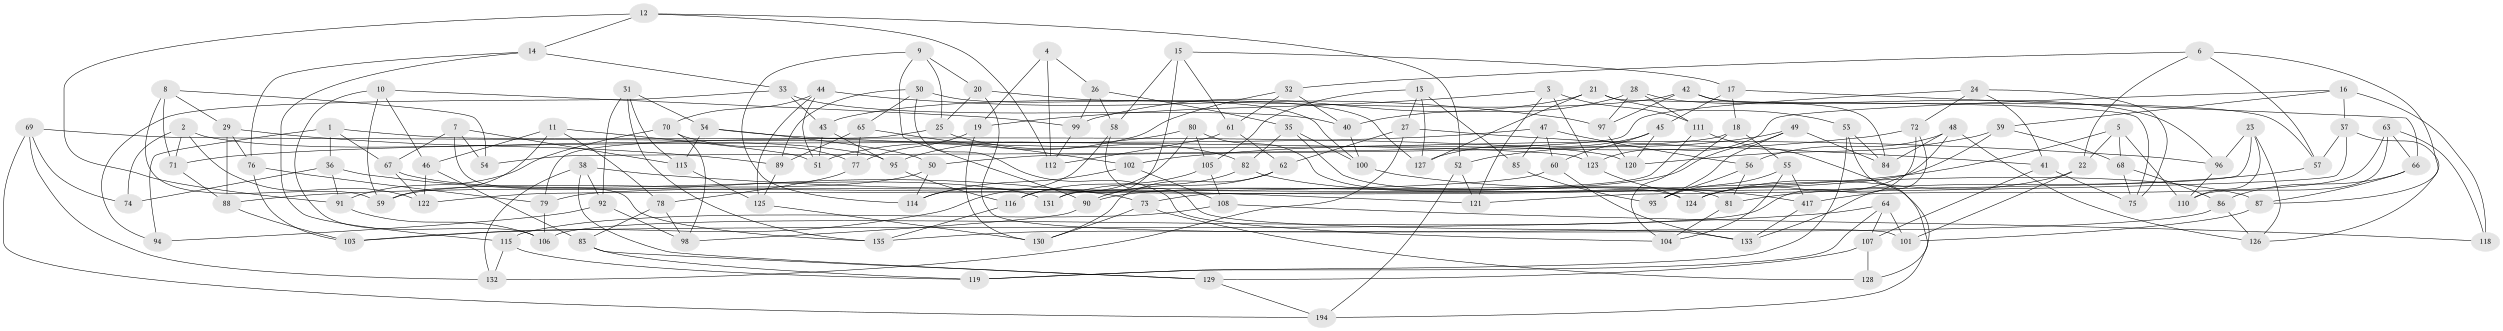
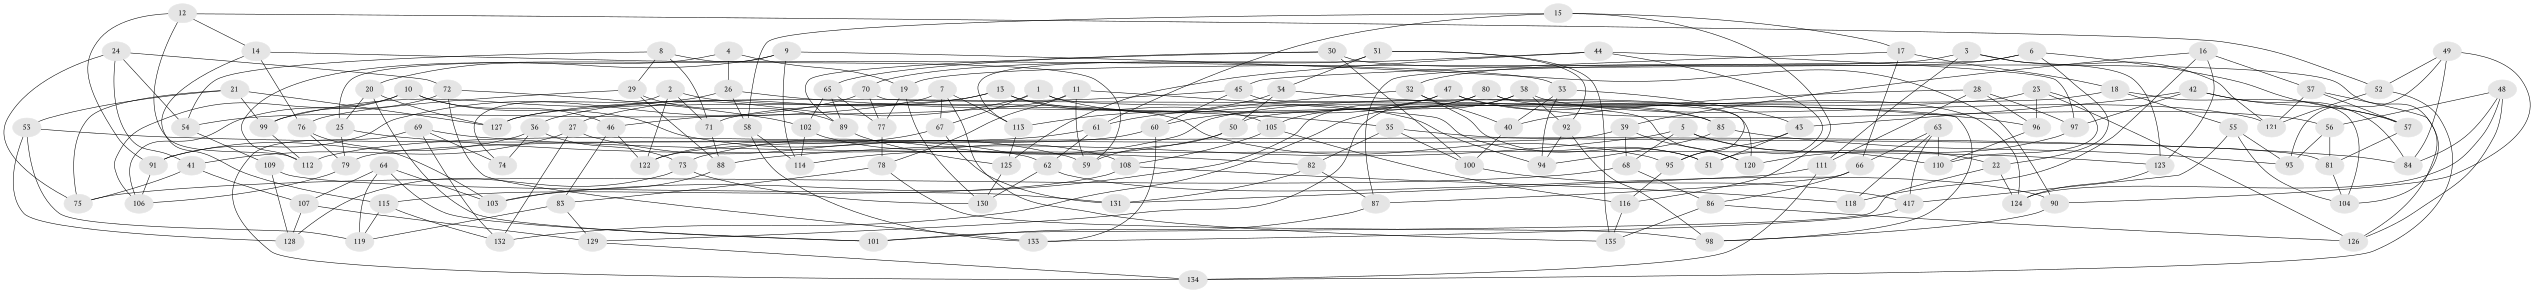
  graph {
    fontname="PT Serif"
    node [color=gray90 fontname="PT Serif" style=filled]
    edge [fontname="PT Serif"]
    1
    36
    67
    94
    120
    74
    91
    73
    122
    131
    2
    71
    95
    88
    116
    3
    19
    111
    121
    123
    77
    130
-   134 [label=194]
+   134
    124
    4
    26
    112
    99
    58
    35
    5
    22
    68
    110
    101
    75
    86
    103
    6
    32
    57
    87
    51
    61
    40
    81
    7
    54
    113
    135
+   109
    125
    8
    29
    59
    76
    89
    9
    20
    25
    90
    114
    127
    79
    82
    98
    10
    46
    106
    83
    11
    78
    12
    14
    52
    33
    115
    13
    27
    85
    105
    41
    62
    132
    93
    108
    43
    119
    15
    17
    18
    45
    66
    133
    16
    118
    37
    39
    126
    50
    55
    104
    60
    n104 [label=417]
    21
    53
    84
    128
    23
    96
    24
    72
    107
    102
    100
    28
    97
    30
    65
    31
    34
    92
    38
    129
    42
    44
    70
    47
    56
    48
    49
    63
    64
    69
    80
    1 -- 36
    1 -- 67
    1 -- 94
    1 -- 120
    36 -- 74
    36 -- 91
    36 -- 73
    67 -- 122
    67 -- 131
    91 -- 106
    73 -- 130
    73 -- 128
    2 -- 74
    2 -- 122
    2 -- 71
    2 -- 95
    71 -- 88
    95 -- 116
    88 -- 103
    116 -- 135
    3 -- 19
    3 -- 111
    3 -- 121
    3 -- 123
    19 -- 77
    19 -- 130
    111 -- 131
    111 -- 134
    123 -- 124
    77 -- 78
    4 -- 19
    4 -- 26
    4 -- 112
    26 -- 99
    26 -- 58
    26 -- 35
    99 -- 112
    58 -- 114
    58 -- 133
    35 -- 81
    35 -- 82
    35 -- 100
    5 -- 88
    5 -- 22
    5 -- 68
    5 -- 110
    22 -- 124
    22 -- 101
    68 -- 75
    68 -- 86
    86 -- 135
    86 -- 126
    6 -- 22
    6 -- 32
    6 -- 57
    6 -- 87
    32 -- 51
    32 -- 61
    32 -- 40
    57 -- 81
    87 -- 101
    61 -- 112
    61 -- 62
    40 -- 100
    81 -- 104
    7 -- 67
    7 -- 54
    7 -- 113
    7 -- 135
+   54 -- 109
    113 -- 125
+   109 -- 131
+   109 -- 128
    125 -- 130
    8 -- 71
    8 -- 54
    8 -- 29
    8 -- 59
    29 -- 88
    29 -- 76
    29 -- 89
    76 -- 103
    76 -- 79
    89 -- 125
    9 -- 20
    9 -- 25
    9 -- 90
    9 -- 114
    20 -- 101
    20 -- 25
    20 -- 127
    25 -- 79
    25 -- 82
    90 -- 98
    79 -- 106
    82 -- 131
    82 -- 87
    10 -- 99
    10 -- 59
    10 -- 46
    10 -- 106
    46 -- 122
    46 -- 83
    83 -- 119
    83 -- 129
    11 -- 51
    11 -- 59
    11 -- 46
    11 -- 78
    78 -- 98
    78 -- 83
    12 -- 91
    12 -- 112
    12 -- 14
    12 -- 52
    14 -- 76
    14 -- 33
    14 -- 115
    52 -- 121
    52 -- 134
    33 -- 94
    33 -- 40
    33 -- 43
    115 -- 132
    115 -- 119
    13 -- 127
    13 -- 27
    13 -- 85
    13 -- 105
    27 -- 41
    27 -- 62
    27 -- 132
+   85 -- 94
    85 -- 93
    105 -- 116
    105 -- 108
    41 -- 75
    41 -- 107
    62 -- 130
    62 -- 90
    108 -- 115
    108 -- 118
    43 -- 95
    43 -- 51
    15 -- 116
    15 -- 58
    15 -- 61
    15 -- 17
    17 -- 18
    17 -- 45
    17 -- 66
    18 -- 50
    18 -- 55
    18 -- 104
    45 -- 120
    45 -- 127
    45 -- 60
    66 -- 86
    66 -- 87
    16 -- 123
    16 -- 118
    16 -- 37
    16 -- 39
    37 -- 121
    37 -- 57
    37 -- 126
    39 -- 120
    39 -- 68
    39 -- 79
    50 -- 59
    50 -- 114
    55 -- 93
    55 -- 104
    55 -- n104
    60 -- 122
    60 -- 133
    n104 -- 133
    21 -- 99
    21 -- 75
    21 -- 127
    21 -- 53
    53 -- 119
    53 -- 84
    53 -- 128
    23 -- 73
    23 -- 110
    23 -- 126
    23 -- 96
    96 -- 110
    24 -- 75
    24 -- 54
    24 -- 41
    24 -- 72
    72 -- 106
    72 -- 133
    72 -- 102
    107 -- 128
    107 -- 129
    102 -- 114
    102 -- 108
    100 -- n104
    28 -- 111
    28 -- 40
    28 -- 96
    28 -- 97
    97 -- 120
    30 -- 89
    30 -- 104
    30 -- 100
    30 -- 65
    65 -- 77
    65 -- 89
    65 -- 102
    31 -- 113
    31 -- 135
    31 -- 34
    31 -- 92
    34 -- 113
    34 -- 50
    34 -- 96
    92 -- 94
    92 -- 98
    38 -- 121
    38 -- 132
    38 -- 92
    38 -- 129
    129 -- 134
    42 -- 57
    42 -- 43
    42 -- 84
    42 -- 97
    44 -- 51
    44 -- 125
    44 -- 97
    44 -- 70
    70 -- 91
    70 -- 77
    70 -- 98
    47 -- 71
    47 -- 85
    47 -- 60
    47 -- 56
    56 -- 81
    56 -- 93
    48 -- 124
    48 -- 126
    48 -- 84
    48 -- 56
    49 -- 90
    49 -- 52
    49 -- 93
    49 -- 84
    63 -- 110
    63 -- 66
    63 -- 118
    63 -- n104
    64 -- 101
    64 -- 103
    64 -- 119
    64 -- 107
    69 -- 74
    69 -- 123
    69 -- 134
    69 -- 132
    80 -- 95
    80 -- 124
    80 -- 103
    80 -- 105
  }
